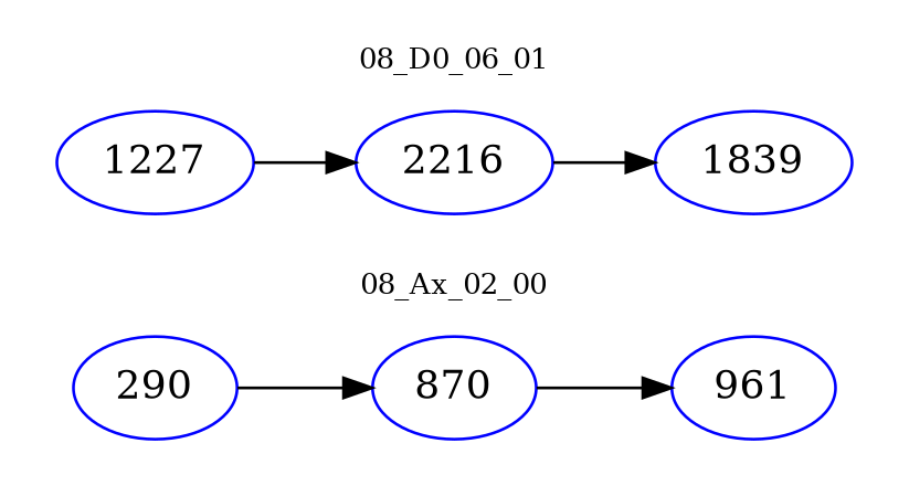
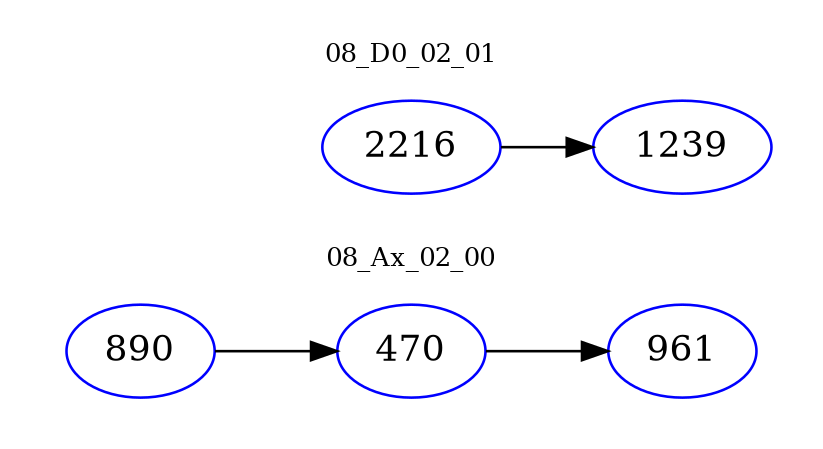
  digraph {
    rankdir=LR
    node [color=blue]
    edge [color=black]
-   n1 [label=290]
-   n2 [label=870]
+   n1 [label=890]
+   n2 [label=470]
    n3 [label=961]
-   n4 [label=1227]
    n5 [label=2216]
-   n6 [label=1839]
+   n6 [label=1239]
    subgraph cluster_1 {
      color=white
      fontsize=10
      label="08_Ax_02_00"
      n1
      n2
      n3
    }
    subgraph cluster_2 {
      color=white
      fontsize=10
-     label="08_D0_06_01"
-     n4
+     label="08_D0_02_01"
      n5
      n6
    }
    n1 -> n2
    n2 -> n3
-   n4 -> n5
    n5 -> n6
  }
